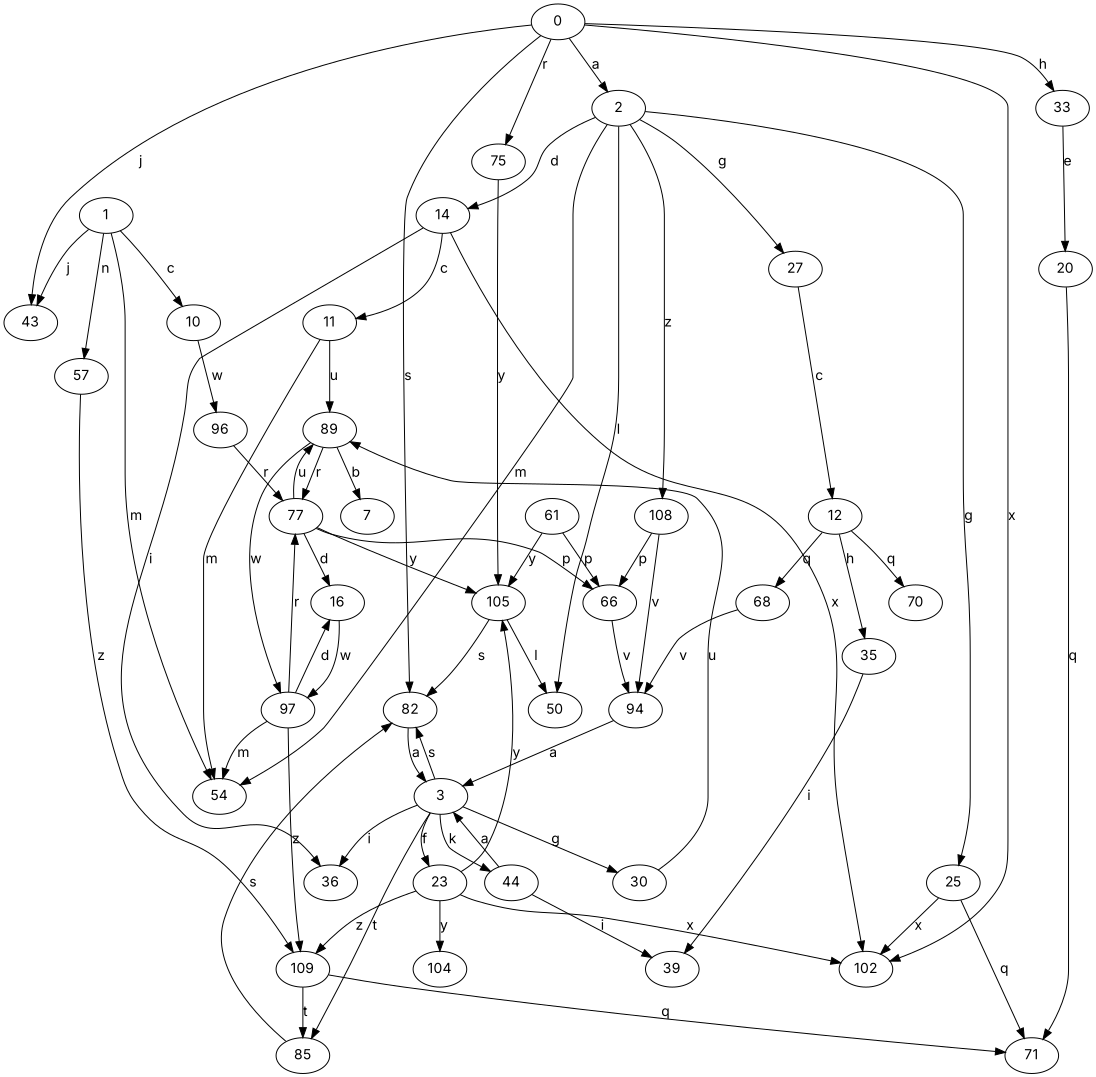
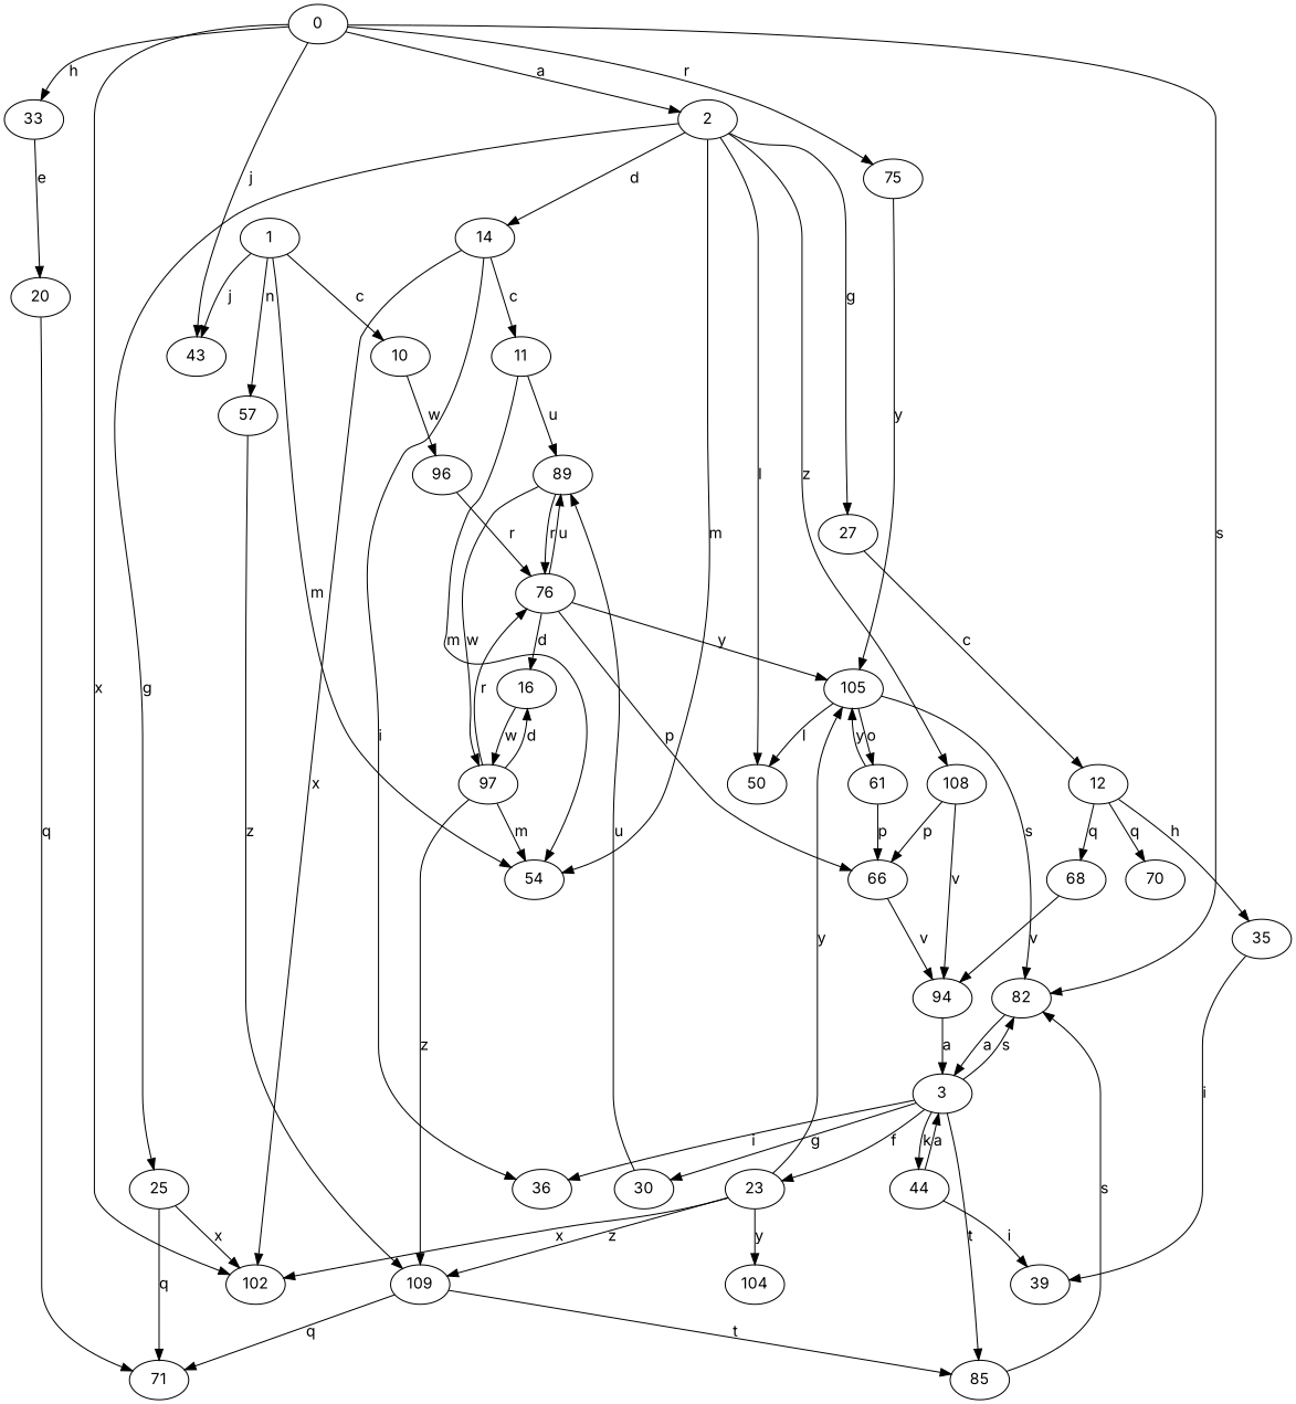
  strict digraph {
    fontname=Inter
    node [fontname=Inter]
    edge [fontname=Inter]
    0
    2
    33
    43
    75
    82
    102
    54
    14
    25
    27
    50
    108
    20
    105
    3
    1
    10
    57
    96
    109
    36
    11
    71
    12
    66
    94
    23
    30
    44
    85
    104
    89
    39
-   76 [label=77]
+   76
    97
-   7
    35
    68
    70
    16
    61
    0 -> 2 [label=a]
    0 -> 33 [label=h]
    0 -> 43 [label=j]
    0 -> 75 [label=r]
    0 -> 82 [label=s]
    0 -> 102 [label=x]
    2 -> 54 [label=m]
    2 -> 14 [label=d]
    2 -> 25 [label=g]
    2 -> 27 [label=g]
    2 -> 50 [label=l]
    2 -> 108 [label=z]
    33 -> 20 [label=e]
    75 -> 105 [label=y]
    82 -> 3 [label=a]
    14 -> 102 [label=x]
    14 -> 36 [label=i]
    14 -> 11 [label=c]
    25 -> 102 [label=x]
    25 -> 71 [label=q]
    27 -> 12 [label=c]
    108 -> 66 [label=p]
    108 -> 94 [label=v]
    20 -> 71 [label=q]
    105 -> 82 [label=s]
    105 -> 50 [label=l]
+   105 -> 61 [label=o]
    3 -> 82 [label=s]
    3 -> 36 [label=i]
    3 -> 23 [label=f]
    3 -> 30 [label=g]
    3 -> 44 [label=k]
    3 -> 85 [label=t]
    1 -> 43 [label=j]
    1 -> 54 [label=m]
    1 -> 10 [label=c]
    1 -> 57 [label=n]
    10 -> 96 [label=w]
    57 -> 109 [label=z]
    96 -> 76 [label=r]
    109 -> 71 [label=q]
    109 -> 85 [label=t]
    11 -> 54 [label=m]
    11 -> 89 [label=u]
    12 -> 35 [label=h]
    12 -> 68 [label=q]
    12 -> 70 [label=q]
    66 -> 94 [label=v]
    94 -> 3 [label=a]
    23 -> 102 [label=x]
    23 -> 105 [label=y]
    23 -> 109 [label=z]
    23 -> 104 [label=y]
    30 -> 89 [label=u]
    44 -> 3 [label=a]
    44 -> 39 [label=i]
    85 -> 82 [label=s]
    89 -> 76 [label=r]
    89 -> 97 [label=w]
-   89 -> 7 [label=b]
    76 -> 105 [label=y]
    76 -> 66 [label=p]
    76 -> 89 [label=u]
    76 -> 16 [label=d]
    97 -> 54 [label=m]
    97 -> 109 [label=z]
    97 -> 76 [label=r]
    97 -> 16 [label=d]
    35 -> 39 [label=i]
    68 -> 94 [label=v]
    16 -> 97 [label=w]
    61 -> 105 [label=y]
    61 -> 66 [label=p]
  }
